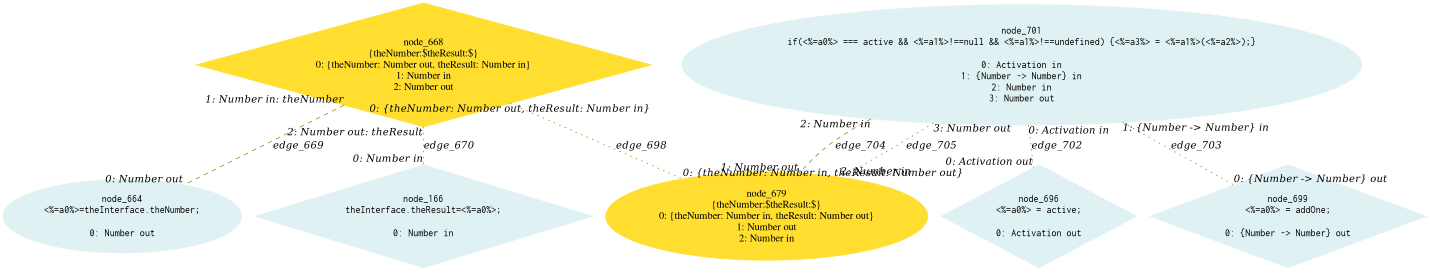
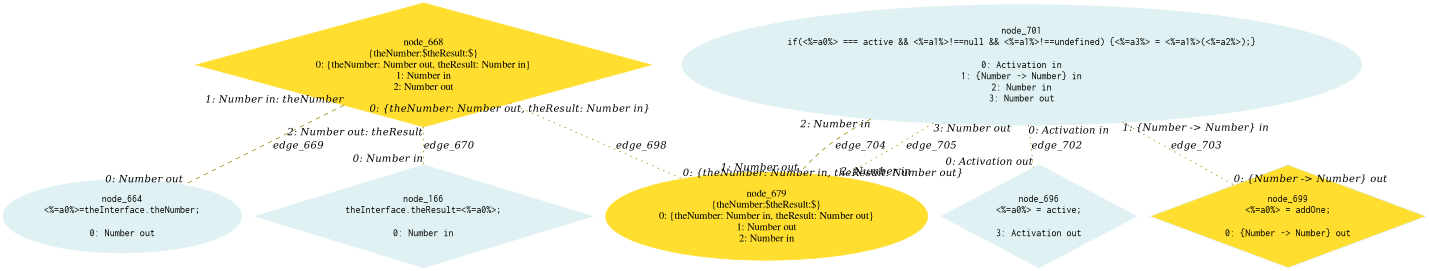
  digraph {
    node [color="#dff1f2" fontname=Courier shape=diamond style=filled]
    edge [arrowHead=none arrowsize=1 color="#9d8400" dir=none fontname="Times-Italic" style=dotted]
    n1 [label="node_664\n<%=a0%>=theInterface.theNumber;\n\n0: Number out" shape=ellipse]
    n2 [label="node_166\ntheInterface.theResult=<%=a0%>;\n\n0: Number in"]
    n3 [color="#ffde2f" fontname=Times label="node_668\n{theNumber:$theResult:$}\n0: {theNumber: Number out, theResult: Number in}\n1: Number in\n2: Number out"]
    n4 [color="#ffde2f" fontname=Times label="node_679\n{theNumber:$theResult:$}\n0: {theNumber: Number in, theResult: Number out}\n1: Number out\n2: Number in" shape=ellipse]
-   n5 [label="node_696\n<%=a0%> = active;\n\n0: Activation out"]
-   n6 [label="node_699\n<%=a0%> = addOne;\n\n0: {Number -> Number} out"]
+   n5 [label="node_696\n<%=a0%> = active;\n\n3: Activation out"]
+   n6 [label="node_699\n<%=a0%> = addOne;\n\n0: {Number -> Number} out" fillcolor="#ffde2f"]
    n7 [label="node_701\nif(<%=a0%> === active && <%=a1%>!==null && <%=a1%>!==undefined) {<%=a3%> = <%=a1%>(<%=a2%>);}\n\n0: Activation in\n1: {Number -> Number} in\n2: Number in\n3: Number out" shape=ellipse]
    n3 -> n1 [headlabel="0: Number out" label=edge_669 style=dashed taillabel="1: Number in: theNumber"]
    n3 -> n2 [headlabel="0: Number in" label=edge_670 taillabel="2: Number out: theResult"]
    n3 -> n4 [headlabel="0: {theNumber: Number in, theResult: Number out}" label=edge_698 taillabel="0: {theNumber: Number out, theResult: Number in}"]
    n7 -> n4 [headlabel="1: Number out" label=edge_704 style=dashed taillabel="2: Number in"]
    n7 -> n4 [headlabel="2: Number in" label=edge_705 taillabel="3: Number out"]
    n7 -> n5 [headlabel="0: Activation out" label=edge_702 taillabel="0: Activation in"]
    n7 -> n6 [headlabel="0: {Number -> Number} out" label=edge_703 taillabel="1: {Number -> Number} in"]
  }
